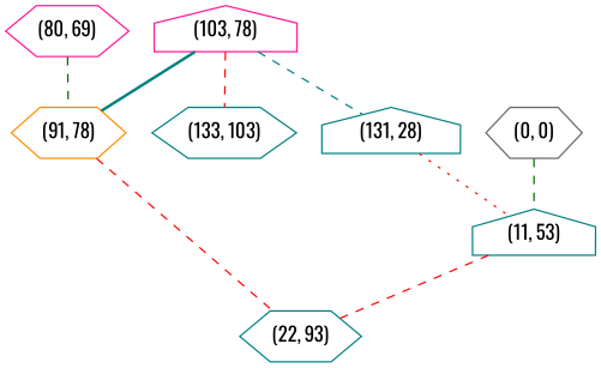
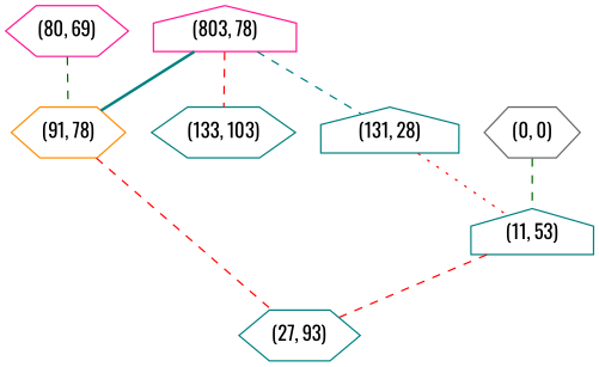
  graph {
    fontname=Oswald
    node [color=teal fontname=Oswald shape=hexagon]
    edge [color=red fontname=Oswald style=dashed weight=1]
-   "(103, 78)" [color=deeppink shape=house]
+   "(103, 78)" [color=deeppink shape=house label="(803, 78)"]
    "(91, 78)" [color=darkorange]
    "(133, 103)"
    "(131, 28)" [shape=house]
-   "(27, 93)" [label="(22, 93)"]
+   "(27, 93)"
    "(11, 53)" [shape=house]
    "(0, 0)" [color=gray40]
    "(80, 69)" [color=deeppink]
    "(103, 78)" -- "(91, 78)" [color=teal style=bold]
    "(103, 78)" -- "(133, 103)"
    "(103, 78)" -- "(131, 28)" [color=teal]
    "(91, 78)" -- "(27, 93)"
    "(131, 28)" -- "(11, 53)" [style=dotted]
    "(11, 53)" -- "(27, 93)"
    "(0, 0)" -- "(11, 53)" [color=darkgreen weight=4]
    "(80, 69)" -- "(91, 78)" [color=darkgreen]
  }
